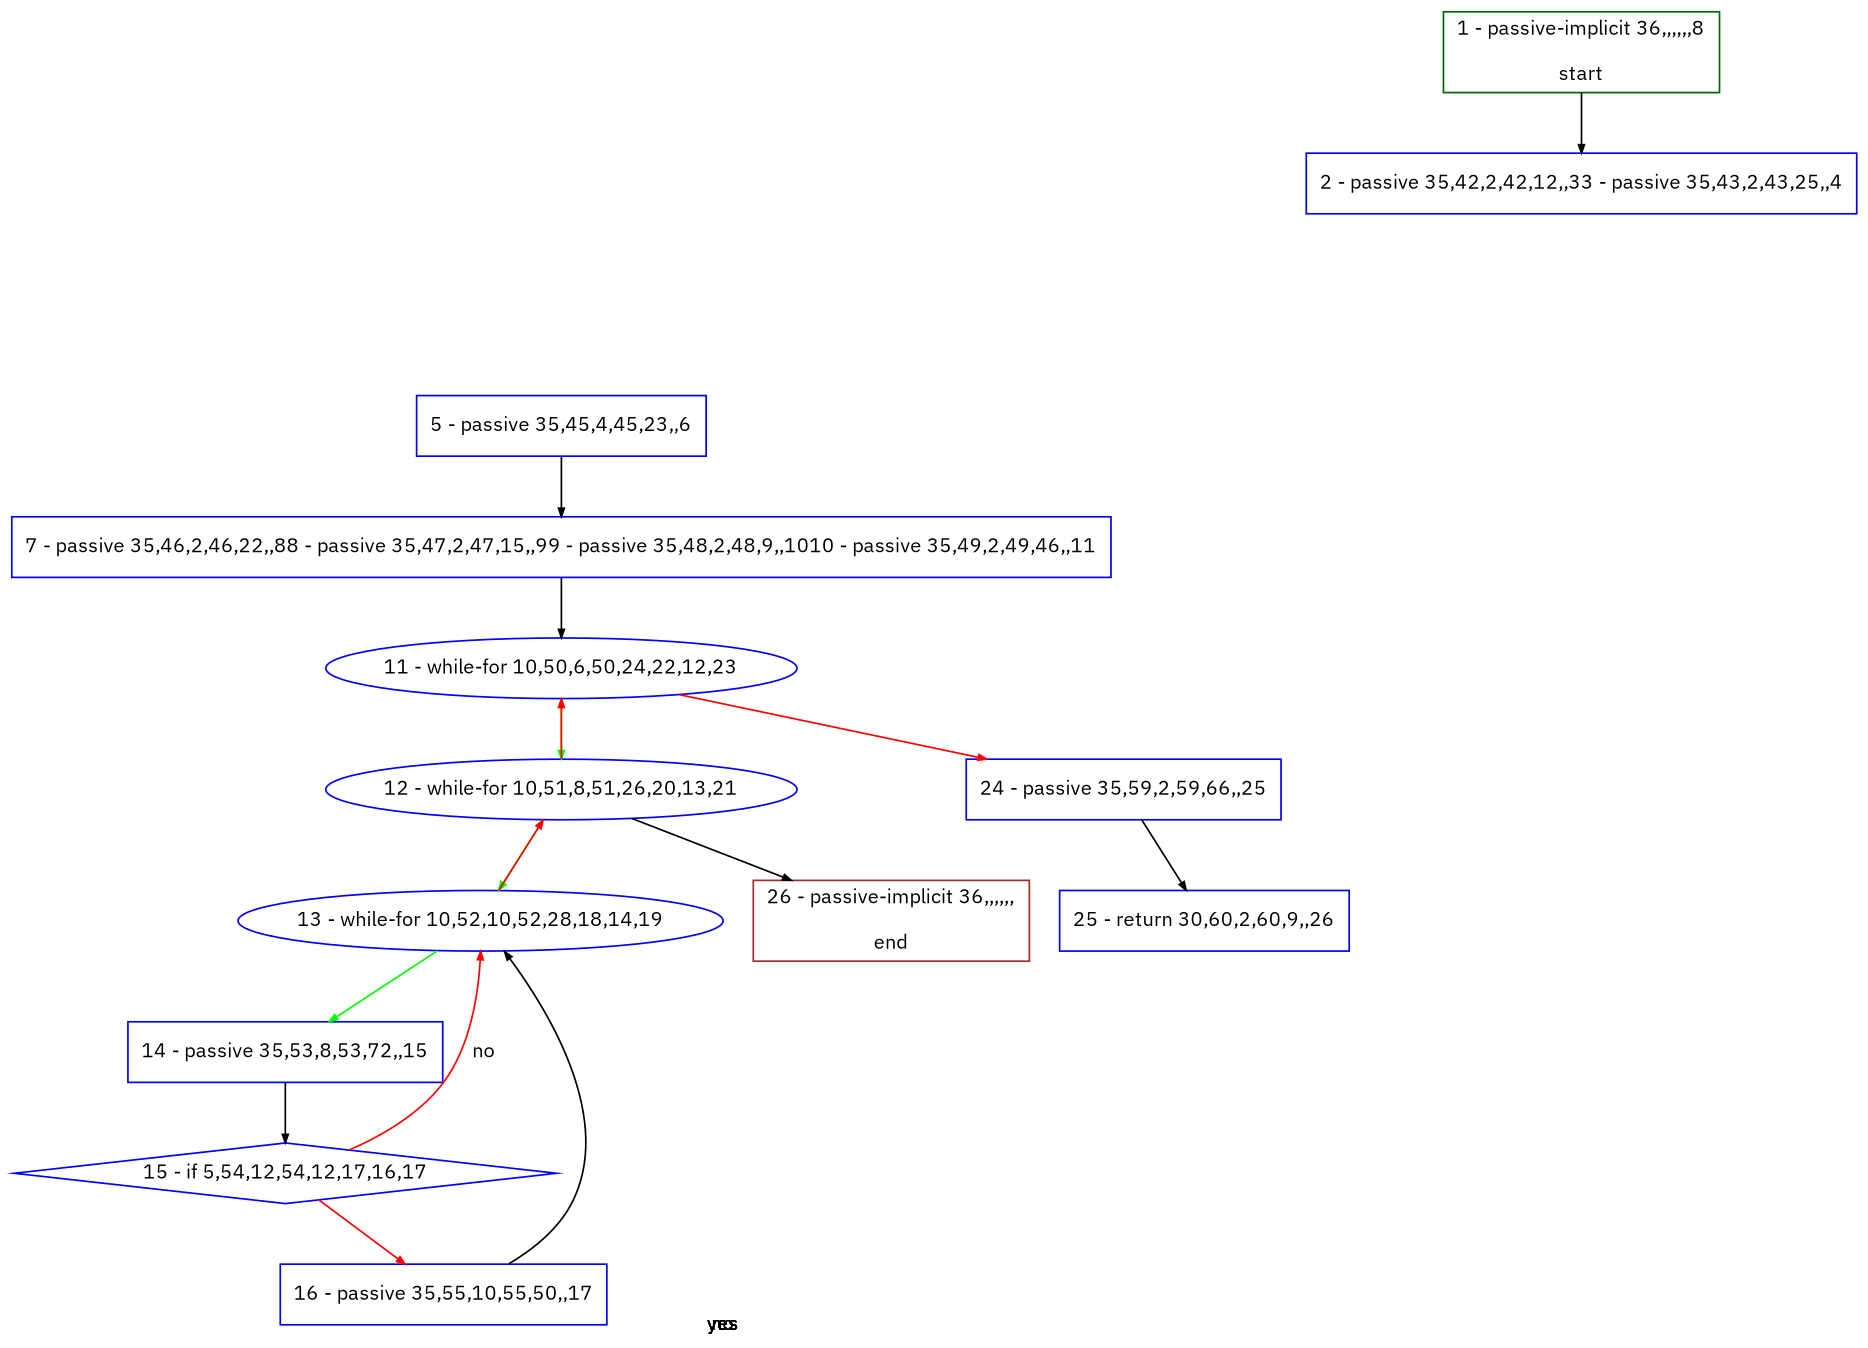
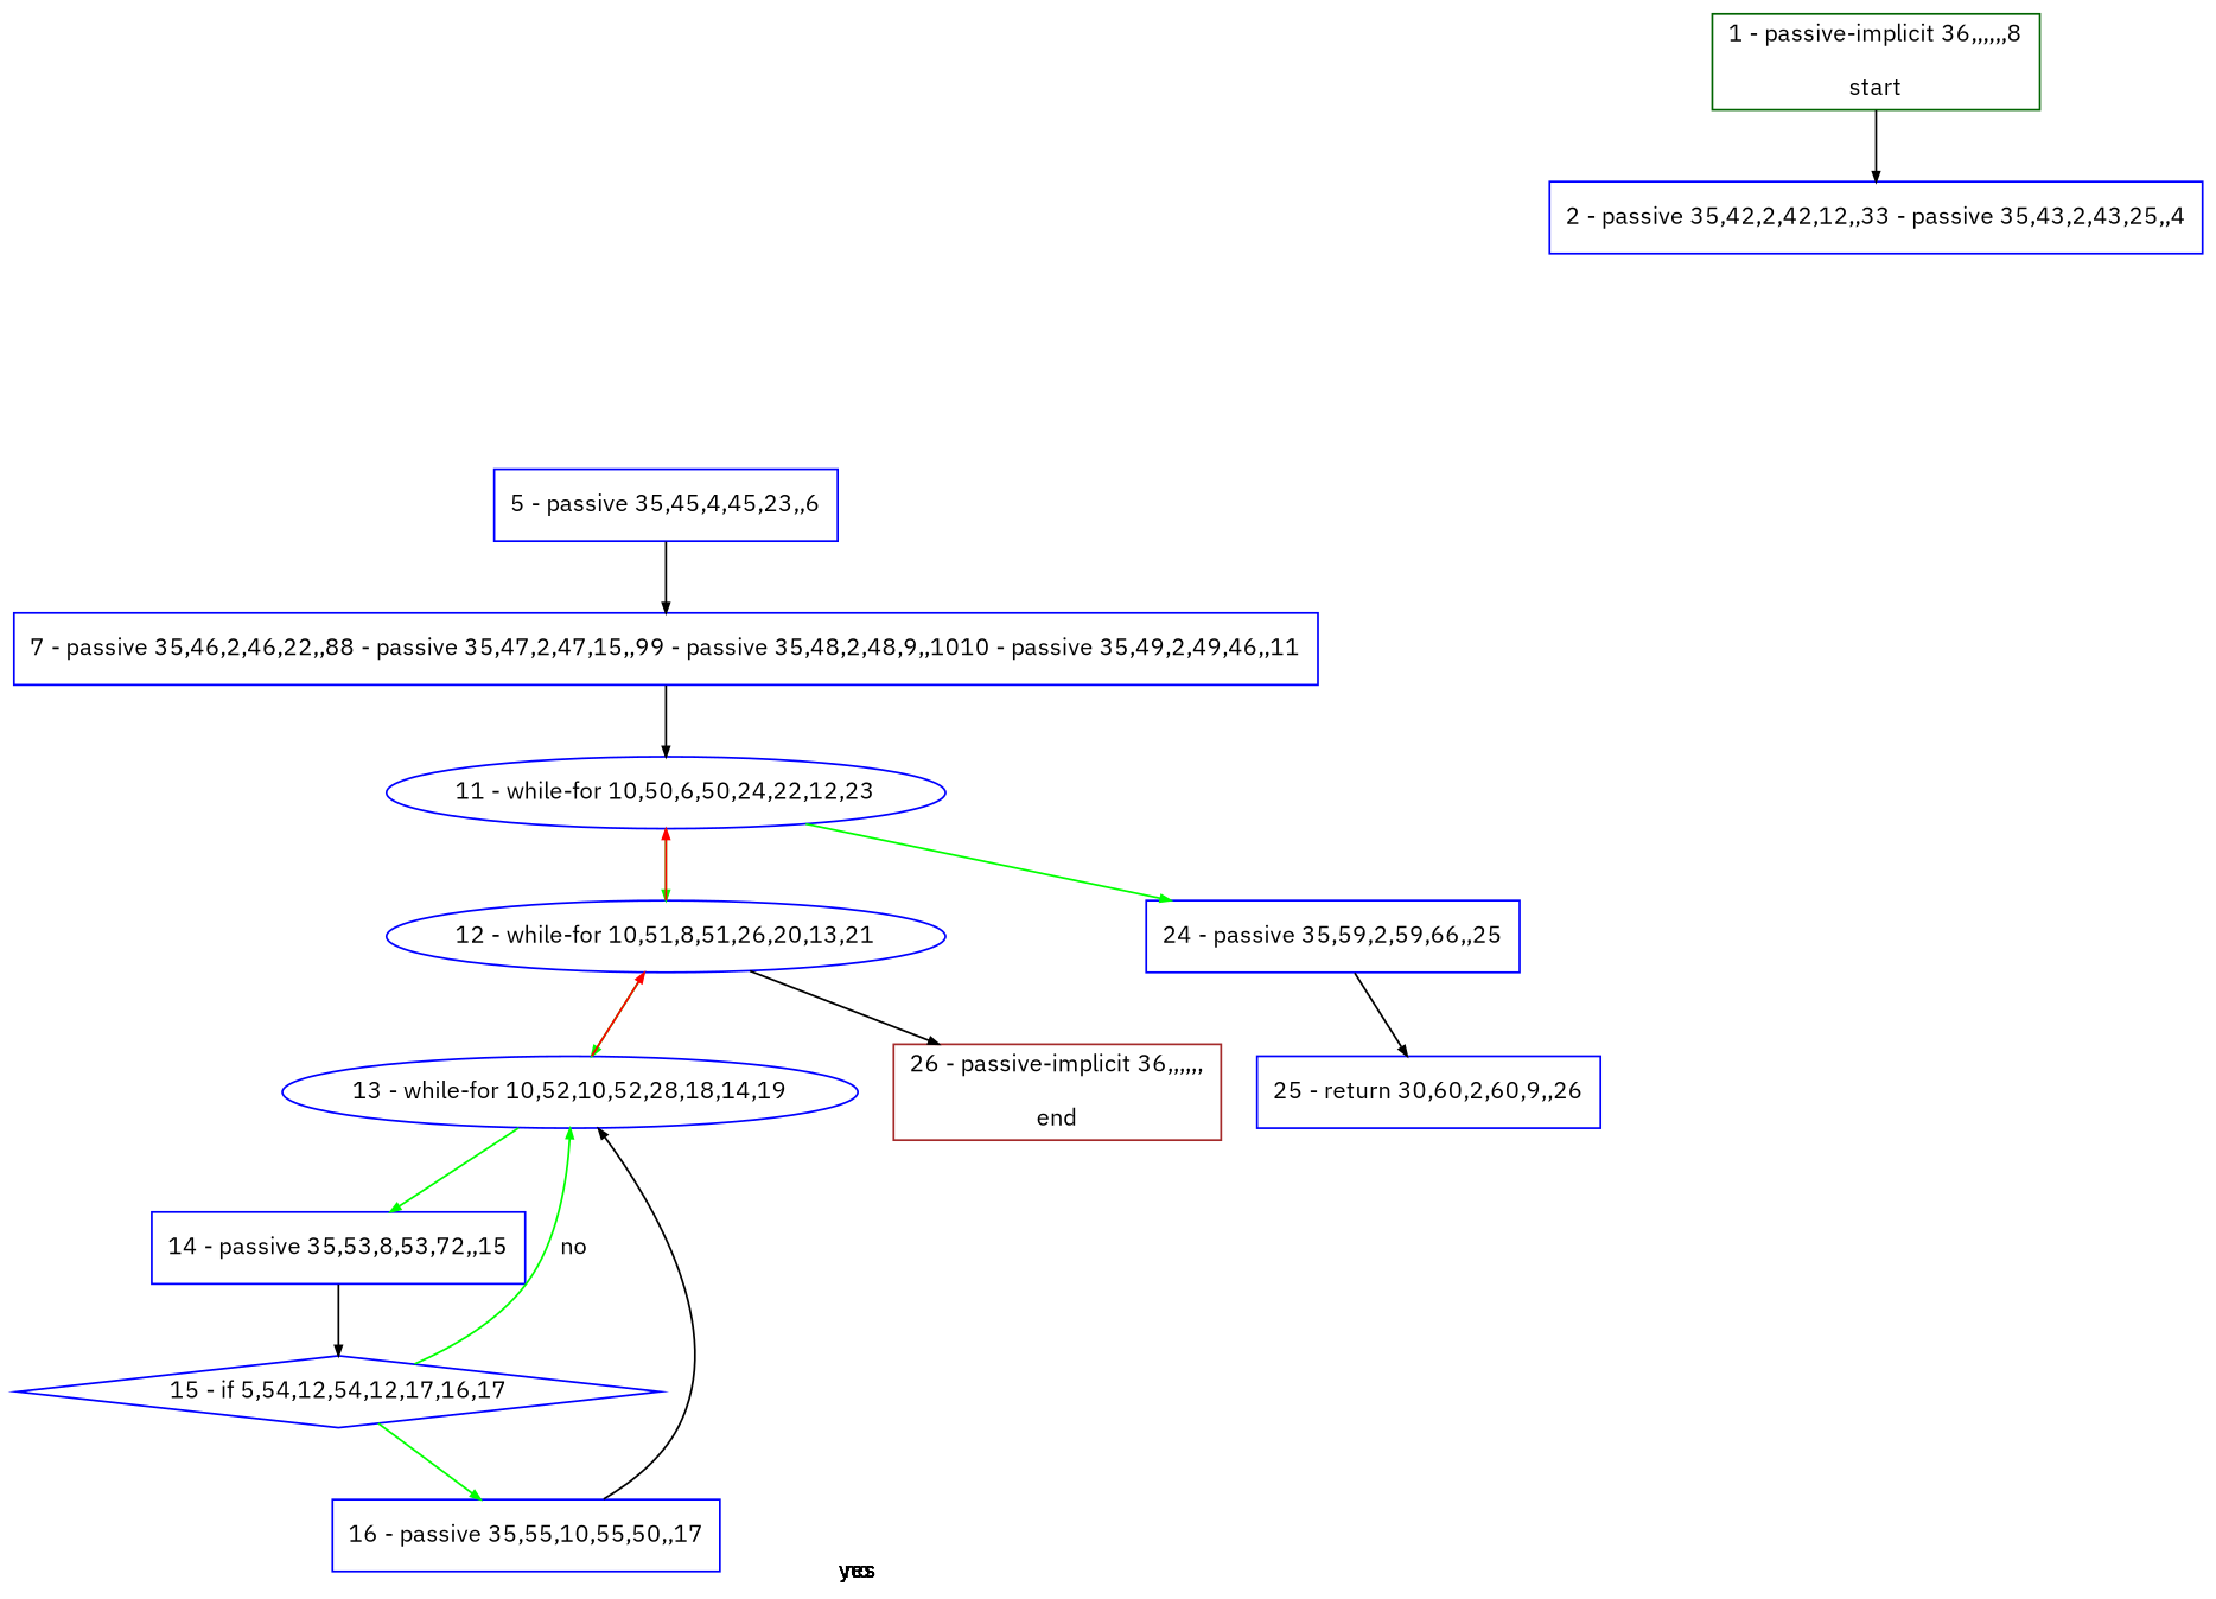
  digraph {
    bgcolor=white
    compound=true
    fillcolor="#FFFFCC"
    fontname="IBM Plex Sans"
    fontsize=12
    pack=true
    packmode=clust
    style="rounded,filled"
    node [color="#0000ff" compound=true fillcolor="#ffffff" fixedsize=false fontname="IBM Plex Sans" fontsize=12 node_initialized=no shape=box style=filled]
    edge [arrowhead=normal arrowsize=0.5 arrowtail=none color="#000000" compound=true dir=forward fontcolor=black fontname="IBM Plex Sans" fontsize=12]
    n1 [label="2 - passive 35,42,2,42,12,,33 - passive 35,43,2,43,25,,4"]
    n2 [color="#006400" label="1 - passive-implicit 36,,,,,,8\n\nstart"]
    n3 [label="5 - passive 35,45,4,45,23,,6"]
    n4 [label="7 - passive 35,46,2,46,22,,88 - passive 35,47,2,47,15,,99 - passive 35,48,2,48,9,,1010 - passive 35,49,2,49,46,,11"]
    n5 [label="11 - while-for 10,50,6,50,24,22,12,23" shape=oval]
    n6 [label="12 - while-for 10,51,8,51,26,20,13,21" shape=oval]
    n7 [label="24 - passive 35,59,2,59,66,,25"]
    n8 [label="13 - while-for 10,52,10,52,28,18,14,19" shape=oval]
    n9 [color="#a52a2a" label="26 - passive-implicit 36,,,,,,\n\nend"]
    n10 [label="25 - return 30,60,2,60,9,,26"]
    n11 [label="14 - passive 35,53,8,53,72,,15"]
    n12 [label="15 - if 5,54,12,54,12,17,16,17" shape=diamond]
    n13 [label="16 - passive 35,55,10,55,50,,17"]
    n2 -> n1
    n3 -> n4
    n4 -> n5
    n5 -> n6 [color="#00ff00" label=yes]
-   n5 -> n7 [color="#ff0000" label=no]
+   n5 -> n7 [color="#00ff00" label=no]
    n6 -> n5 [color="#ff0000" label=yes]
    n6 -> n8 [color="#00ff00" label=yes]
    n6 -> n9
    n7 -> n10
    n8 -> n6 [color="#ff0000" label=no]
    n8 -> n11 [color="#00ff00" label=yes]
    n11 -> n12
-   n12 -> n8 [color="#ff0000" label=no]
-   n12 -> n13 [color="#ff0000" label=yes]
+   n12 -> n8 [color="#00ff00" label=no]
+   n12 -> n13 [color="#00ff00" label=yes]
    n13 -> n8
  }
